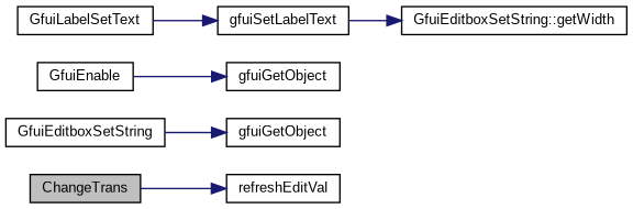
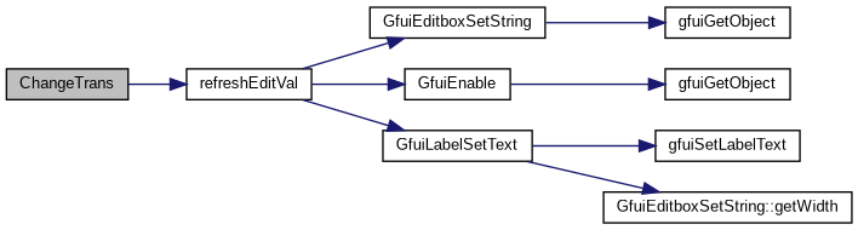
  digraph {
    fontname="Liberation Sans"
    rankdir=LR
    node [color=black fillcolor=white fontname="Liberation Sans" fontsize=10 shape=record style=filled]
    edge [color=midnightblue fontname="Liberation Sans" fontsize=10 labelfontname=Helvetica labelfontsize=10 style=solid]
    n1 [fillcolor=grey75 fontcolor=black height=0.2 label=ChangeTrans width=0.4]
    n2 [height=0.2 label=refreshEditVal width=0.4]
    n3 [height=0.2 label=GfuiEditboxSetString width=0.4]
    n4 [height=0.2 label=GfuiEnable width=0.4]
    n5 [height=0.2 label=GfuiLabelSetText width=0.4]
    n6 [height=0.2 label=gfuiGetObject width=0.4]
    n7 [height=0.2 label=gfuiGetObject width=0.4]
    n8 [height=0.2 label=gfuiSetLabelText width=0.4]
    n9 [height=0.2 label="GfuiEditboxSetString::getWidth" width=0.4]
    n1 -> n2
+   n2 -> n3
+   n2 -> n4
+   n2 -> n5
    n3 -> n6
    n4 -> n7
    n5 -> n8
-   n8 -> n9
+   n5 -> n9
  }
